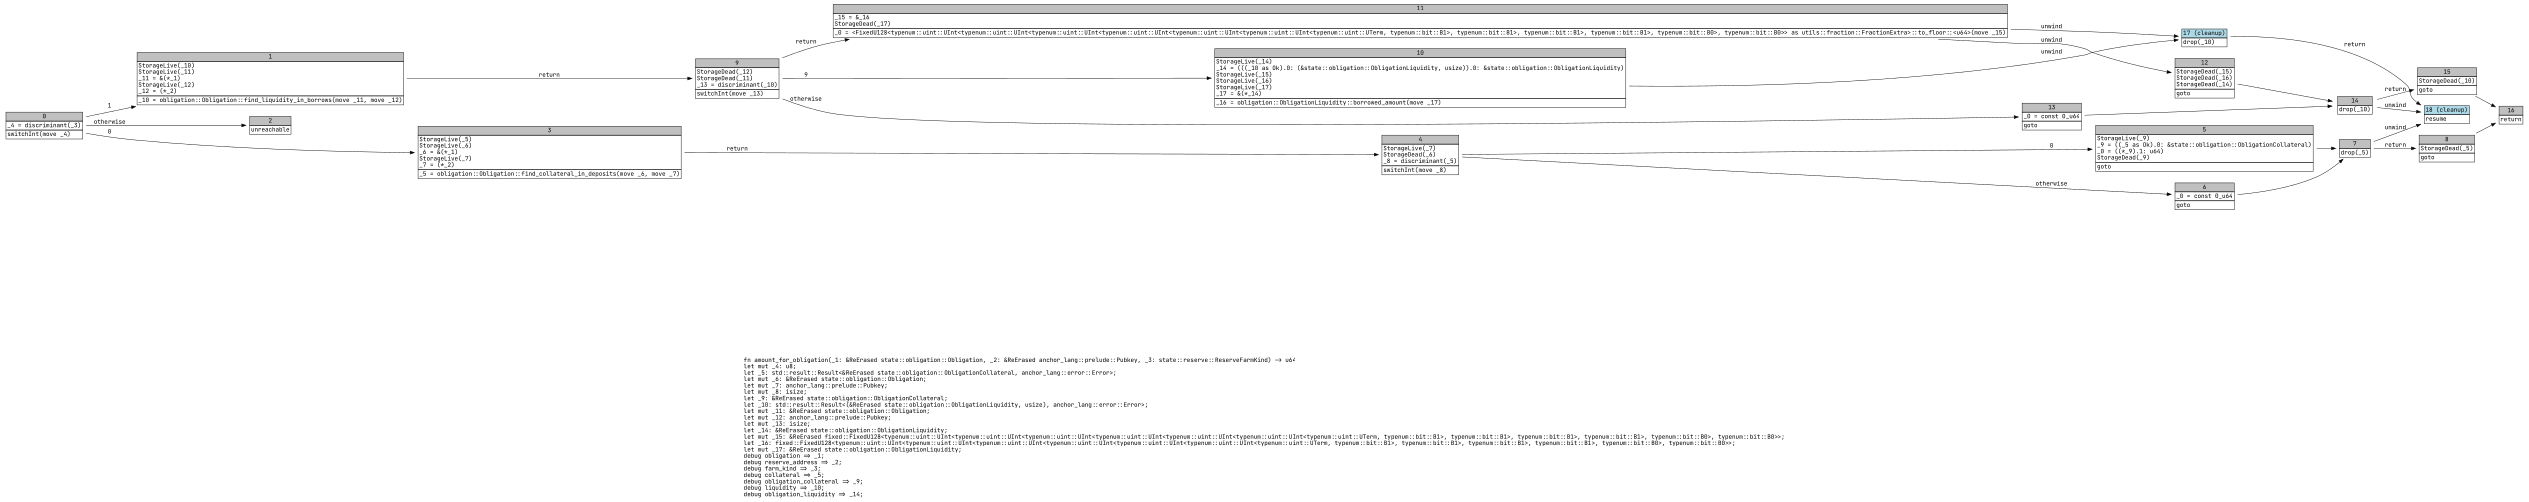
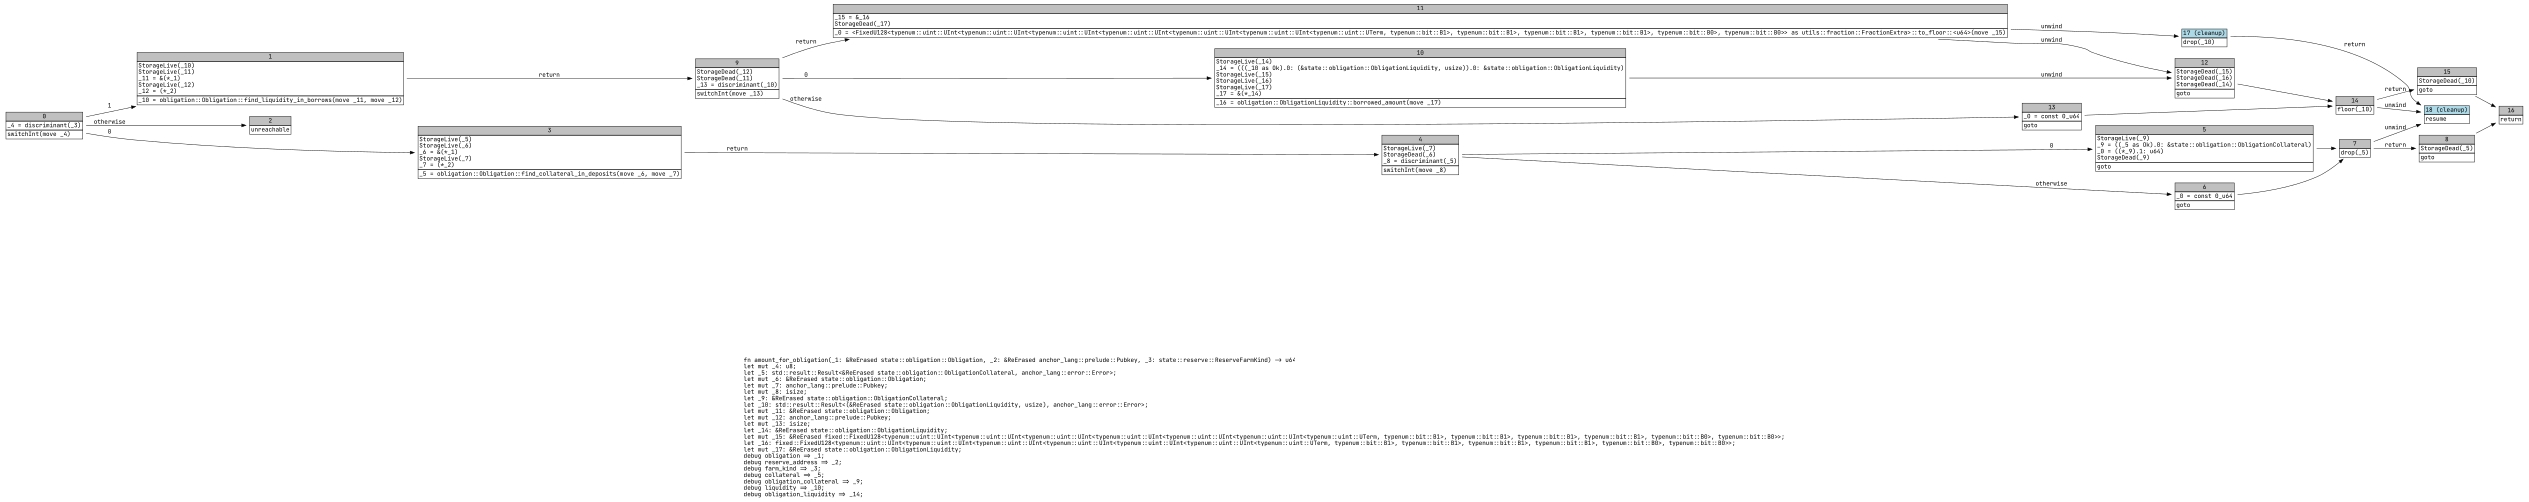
  digraph {
    fontname="JetBrains Mono"
    label=<fn amount_for_obligation(_1: &amp;ReErased state::obligation::Obligation, _2: &amp;ReErased anchor_lang::prelude::Pubkey, _3: state::reserve::ReserveFarmKind) -&gt; u64<br align="left"/>let mut _4: u8;<br align="left"/>let _5: std::result::Result&lt;&amp;ReErased state::obligation::ObligationCollateral, anchor_lang::error::Error&gt;;<br align="left"/>let mut _6: &amp;ReErased state::obligation::Obligation;<br align="left"/>let mut _7: anchor_lang::prelude::Pubkey;<br align="left"/>let mut _8: isize;<br align="left"/>let _9: &amp;ReErased state::obligation::ObligationCollateral;<br align="left"/>let _10: std::result::Result&lt;(&amp;ReErased state::obligation::ObligationLiquidity, usize), anchor_lang::error::Error&gt;;<br align="left"/>let mut _11: &amp;ReErased state::obligation::Obligation;<br align="left"/>let mut _12: anchor_lang::prelude::Pubkey;<br align="left"/>let mut _13: isize;<br align="left"/>let _14: &amp;ReErased state::obligation::ObligationLiquidity;<br align="left"/>let mut _15: &amp;ReErased fixed::FixedU128&lt;typenum::uint::UInt&lt;typenum::uint::UInt&lt;typenum::uint::UInt&lt;typenum::uint::UInt&lt;typenum::uint::UInt&lt;typenum::uint::UInt&lt;typenum::uint::UTerm, typenum::bit::B1&gt;, typenum::bit::B1&gt;, typenum::bit::B1&gt;, typenum::bit::B1&gt;, typenum::bit::B0&gt;, typenum::bit::B0&gt;&gt;;<br align="left"/>let _16: fixed::FixedU128&lt;typenum::uint::UInt&lt;typenum::uint::UInt&lt;typenum::uint::UInt&lt;typenum::uint::UInt&lt;typenum::uint::UInt&lt;typenum::uint::UInt&lt;typenum::uint::UTerm, typenum::bit::B1&gt;, typenum::bit::B1&gt;, typenum::bit::B1&gt;, typenum::bit::B1&gt;, typenum::bit::B0&gt;, typenum::bit::B0&gt;&gt;;<br align="left"/>let mut _17: &amp;ReErased state::obligation::ObligationLiquidity;<br align="left"/>debug obligation =&gt; _1;<br align="left"/>debug reserve_address =&gt; _2;<br align="left"/>debug farm_kind =&gt; _3;<br align="left"/>debug collateral =&gt; _5;<br align="left"/>debug obligation_collateral =&gt; _9;<br align="left"/>debug liquidity =&gt; _10;<br align="left"/>debug obligation_liquidity =&gt; _14;<br align="left"/>>
    rankdir=LR
    node [fontname="JetBrains Mono" shape=none]
    edge [fontname="JetBrains Mono"]
    n1 [label=<<table border="0" cellborder="1" cellspacing="0"><tr><td bgcolor="gray" align="center" colspan="1">0</td></tr><tr><td align="left" balign="left">_4 = discriminant(_3)<br/></td></tr><tr><td align="left">switchInt(move _4)</td></tr></table>>]
    n2 [label=<<table border="0" cellborder="1" cellspacing="0"><tr><td bgcolor="gray" align="center" colspan="1">1</td></tr><tr><td align="left" balign="left">StorageLive(_10)<br/>StorageLive(_11)<br/>_11 = &amp;(*_1)<br/>StorageLive(_12)<br/>_12 = (*_2)<br/></td></tr><tr><td align="left">_10 = obligation::Obligation::find_liquidity_in_borrows(move _11, move _12)</td></tr></table>>]
    n3 [label=<<table border="0" cellborder="1" cellspacing="0"><tr><td bgcolor="gray" align="center" colspan="1">2</td></tr><tr><td align="left">unreachable</td></tr></table>>]
    n4 [label=<<table border="0" cellborder="1" cellspacing="0"><tr><td bgcolor="gray" align="center" colspan="1">3</td></tr><tr><td align="left" balign="left">StorageLive(_5)<br/>StorageLive(_6)<br/>_6 = &amp;(*_1)<br/>StorageLive(_7)<br/>_7 = (*_2)<br/></td></tr><tr><td align="left">_5 = obligation::Obligation::find_collateral_in_deposits(move _6, move _7)</td></tr></table>>]
    n5 [label=<<table border="0" cellborder="1" cellspacing="0"><tr><td bgcolor="gray" align="center" colspan="1">9</td></tr><tr><td align="left" balign="left">StorageDead(_12)<br/>StorageDead(_11)<br/>_13 = discriminant(_10)<br/></td></tr><tr><td align="left">switchInt(move _13)</td></tr></table>>]
    n6 [label=<<table border="0" cellborder="1" cellspacing="0"><tr><td bgcolor="gray" align="center" colspan="1">4</td></tr><tr><td align="left" balign="left">StorageLive(_7)<br/>StorageDead(_6)<br/>_8 = discriminant(_5)<br/></td></tr><tr><td align="left">switchInt(move _8)</td></tr></table>>]
    n7 [label=<<table border="0" cellborder="1" cellspacing="0"><tr><td bgcolor="gray" align="center" colspan="1">10</td></tr><tr><td align="left" balign="left">StorageLive(_14)<br/>_14 = (((_10 as Ok).0: (&amp;state::obligation::ObligationLiquidity, usize)).0: &amp;state::obligation::ObligationLiquidity)<br/>StorageLive(_15)<br/>StorageLive(_16)<br/>StorageLive(_17)<br/>_17 = &amp;(*_14)<br/></td></tr><tr><td align="left">_16 = obligation::ObligationLiquidity::borrowed_amount(move _17)</td></tr></table>>]
    n8 [label=<<table border="0" cellborder="1" cellspacing="0"><tr><td bgcolor="gray" align="center" colspan="1">13</td></tr><tr><td align="left" balign="left">_0 = const 0_u64<br/></td></tr><tr><td align="left">goto</td></tr></table>>]
    n9 [label=<<table border="0" cellborder="1" cellspacing="0"><tr><td bgcolor="gray" align="center" colspan="1">11</td></tr><tr><td align="left" balign="left">_15 = &amp;_16<br/>StorageDead(_17)<br/></td></tr><tr><td align="left">_0 = &lt;FixedU128&lt;typenum::uint::UInt&lt;typenum::uint::UInt&lt;typenum::uint::UInt&lt;typenum::uint::UInt&lt;typenum::uint::UInt&lt;typenum::uint::UInt&lt;typenum::uint::UTerm, typenum::bit::B1&gt;, typenum::bit::B1&gt;, typenum::bit::B1&gt;, typenum::bit::B1&gt;, typenum::bit::B0&gt;, typenum::bit::B0&gt;&gt; as utils::fraction::FractionExtra&gt;::to_floor::&lt;u64&gt;(move _15)</td></tr></table>>]
    n10 [label=<<table border="0" cellborder="1" cellspacing="0"><tr><td bgcolor="gray" align="center" colspan="1">5</td></tr><tr><td align="left" balign="left">StorageLive(_9)<br/>_9 = ((_5 as Ok).0: &amp;state::obligation::ObligationCollateral)<br/>_0 = ((*_9).1: u64)<br/>StorageDead(_9)<br/></td></tr><tr><td align="left">goto</td></tr></table>>]
    n11 [label=<<table border="0" cellborder="1" cellspacing="0"><tr><td bgcolor="gray" align="center" colspan="1">6</td></tr><tr><td align="left" balign="left">_0 = const 0_u64<br/></td></tr><tr><td align="left">goto</td></tr></table>>]
    n12 [label=<<table border="0" cellborder="1" cellspacing="0"><tr><td bgcolor="gray" align="center" colspan="1">7</td></tr><tr><td align="left">drop(_5)</td></tr></table>>]
    n13 [label=<<table border="0" cellborder="1" cellspacing="0"><tr><td bgcolor="gray" align="center" colspan="1">8</td></tr><tr><td align="left" balign="left">StorageDead(_5)<br/></td></tr><tr><td align="left">goto</td></tr></table>>]
    n14 [label=<<table border="0" cellborder="1" cellspacing="0"><tr><td bgcolor="lightblue" align="center" colspan="1">18 (cleanup)</td></tr><tr><td align="left">resume</td></tr></table>>]
    n15 [label=<<table border="0" cellborder="1" cellspacing="0"><tr><td bgcolor="gray" align="center" colspan="1">16</td></tr><tr><td align="left">return</td></tr></table>>]
    n16 [label=<<table border="0" cellborder="1" cellspacing="0"><tr><td bgcolor="lightblue" align="center" colspan="1">17 (cleanup)</td></tr><tr><td align="left">drop(_10)</td></tr></table>>]
-   n17 [label=<<table border="0" cellborder="1" cellspacing="0"><tr><td bgcolor="gray" align="center" colspan="1">14</td></tr><tr><td align="left">drop(_10)</td></tr></table>>]
+   n17 [label=<<table border="0" cellborder="1" cellspacing="0"><tr><td bgcolor="gray" align="center" colspan="1">14</td></tr><tr><td align="left">floor(_10)</td></tr></table>>]
    n18 [label=<<table border="0" cellborder="1" cellspacing="0"><tr><td bgcolor="gray" align="center" colspan="1">12</td></tr><tr><td align="left" balign="left">StorageDead(_15)<br/>StorageDead(_16)<br/>StorageDead(_14)<br/></td></tr><tr><td align="left">goto</td></tr></table>>]
    n19 [label=<<table border="0" cellborder="1" cellspacing="0"><tr><td bgcolor="gray" align="center" colspan="1">15</td></tr><tr><td align="left" balign="left">StorageDead(_10)<br/></td></tr><tr><td align="left">goto</td></tr></table>>]
    n1 -> n2 [label=1]
    n1 -> n3 [label=otherwise]
    n1 -> n4 [label=0]
    n2 -> n5 [label=return]
    n4 -> n6 [label=return]
-   n5 -> n7 [label=9]
+   n5 -> n7 [label=0]
    n5 -> n8 [label=otherwise]
    n5 -> n9 [label=return]
    n6 -> n10 [label=0]
    n6 -> n11 [label=otherwise]
-   n7 -> n16 [label=unwind]
+   n7 -> n18 [label=unwind]
    n8 -> n17
    n9 -> n16 [label=unwind]
    n9 -> n18 [label=unwind]
    n10 -> n12
    n11 -> n12
    n12 -> n13 [label=return]
    n12 -> n14 [label=unwind]
    n13 -> n15
    n16 -> n14 [label=return]
    n17 -> n14 [label=unwind]
    n17 -> n19 [label=return]
    n18 -> n17
    n19 -> n15
  }
